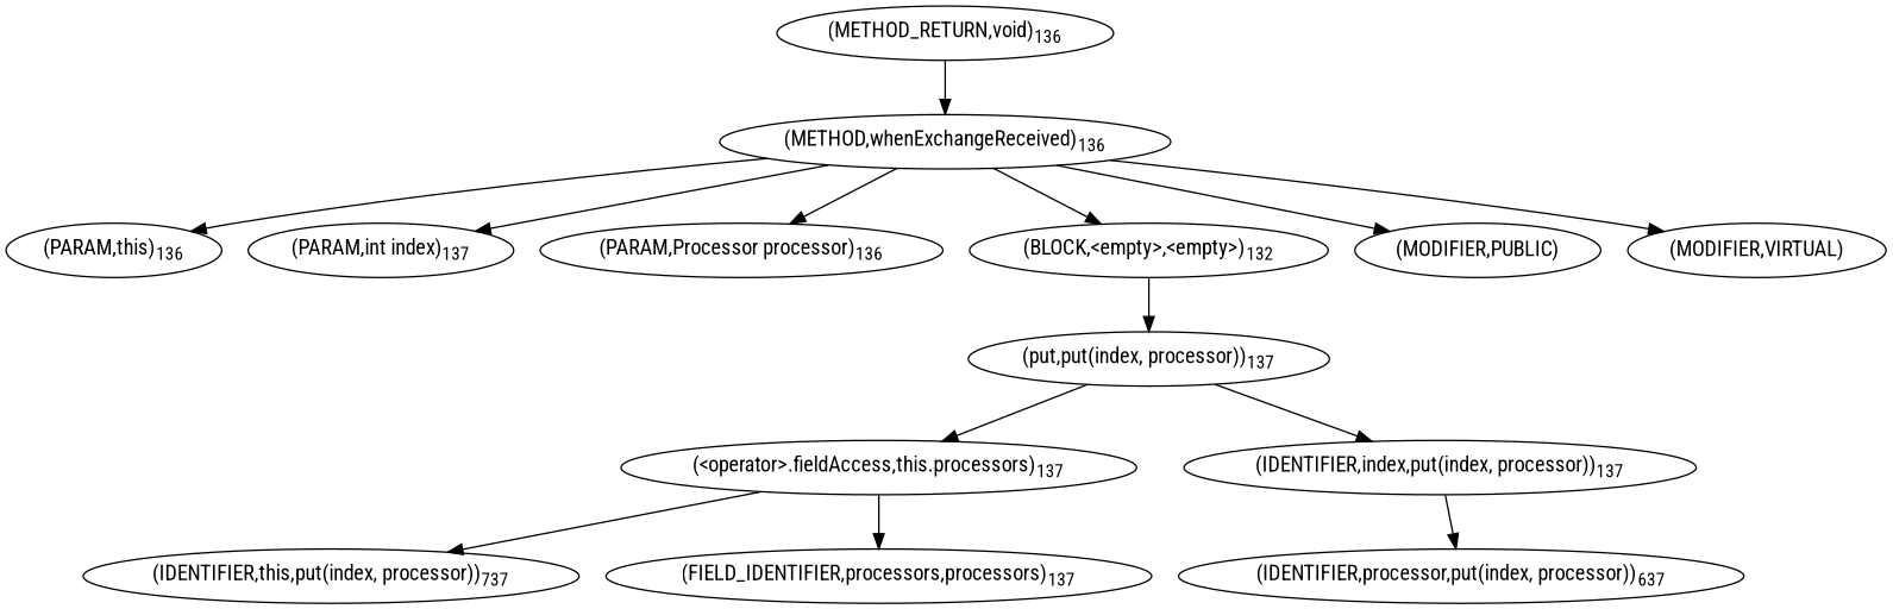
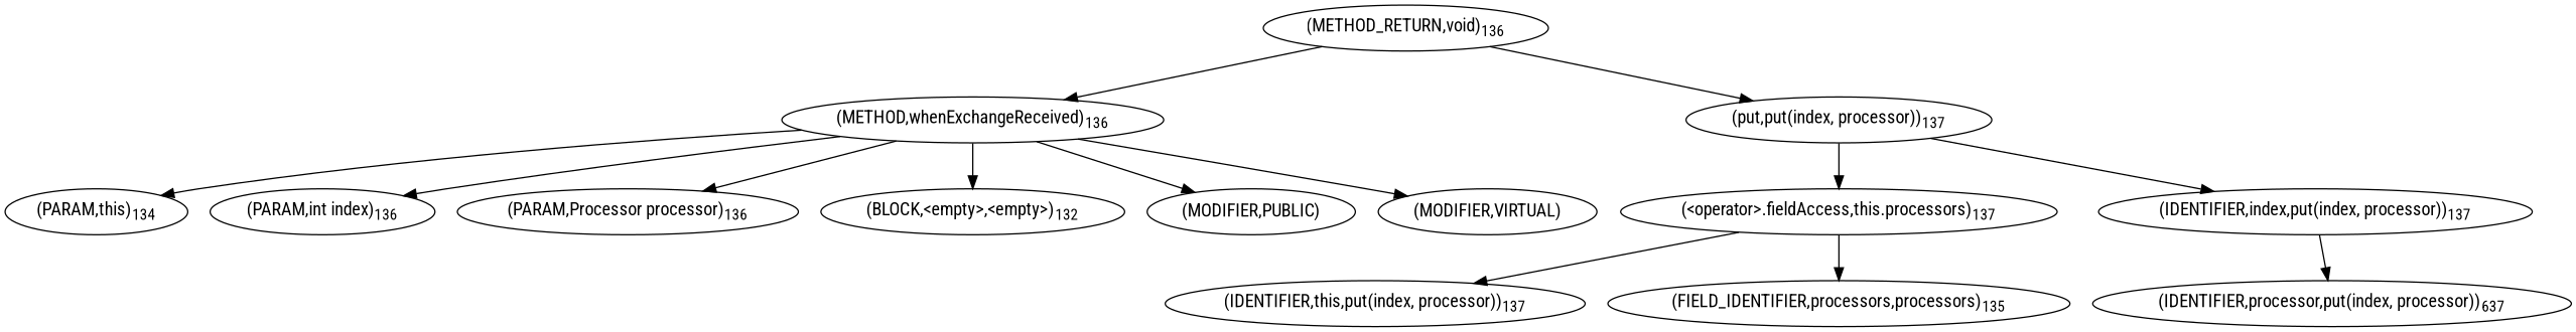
  digraph {
    fontname="Roboto Condensed"
    node [fontname="Roboto Condensed"]
    edge [fontname="Roboto Condensed"]
    n1 [label=<(METHOD,whenExchangeReceived)<SUB>136</SUB>>]
-   n2 [label=<(PARAM,this)<SUB>136</SUB>>]
-   n3 [label=<(PARAM,int index)<SUB>137</SUB>>]
+   n2 [label=<(PARAM,this)<SUB>134</SUB>>]
+   n3 [label=<(PARAM,int index)<SUB>136</SUB>>]
    n4 [label=<(PARAM,Processor processor)<SUB>136</SUB>>]
    n5 [label=<(BLOCK,&lt;empty&gt;,&lt;empty&gt;)<SUB>132</SUB>>]
    n6 [label=<(MODIFIER,PUBLIC)>]
    n7 [label=<(MODIFIER,VIRTUAL)>]
    n8 [label=<(put,put(index, processor))<SUB>137</SUB>>]
    n9 [label=<(METHOD_RETURN,void)<SUB>136</SUB>>]
    n10 [label=<(&lt;operator&gt;.fieldAccess,this.processors)<SUB>137</SUB>>]
    n11 [label=<(IDENTIFIER,index,put(index, processor))<SUB>137</SUB>>]
-   n12 [label=<(IDENTIFIER,this,put(index, processor))<SUB>737</SUB>>]
-   n13 [label=<(FIELD_IDENTIFIER,processors,processors)<SUB>137</SUB>>]
+   n12 [label=<(IDENTIFIER,this,put(index, processor))<SUB>137</SUB>>]
+   n13 [label=<(FIELD_IDENTIFIER,processors,processors)<SUB>135</SUB>>]
    n14 [label=<(IDENTIFIER,processor,put(index, processor))<SUB>637</SUB>>]
    n1 -> n2
    n1 -> n3
    n1 -> n4
    n1 -> n5
    n1 -> n6
    n1 -> n7
-   n5 -> n8
+   n9 -> n8
    n8 -> n10
    n8 -> n11
    n9 -> n1
    n10 -> n12
    n10 -> n13
    n11 -> n14
  }
